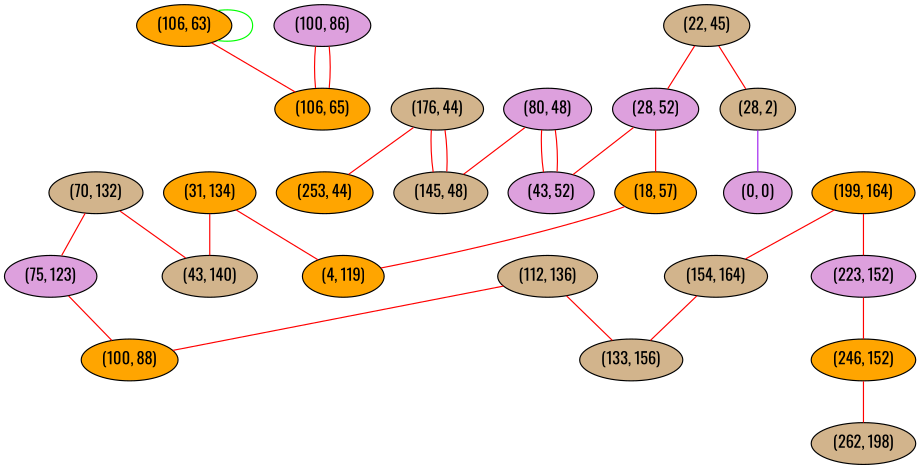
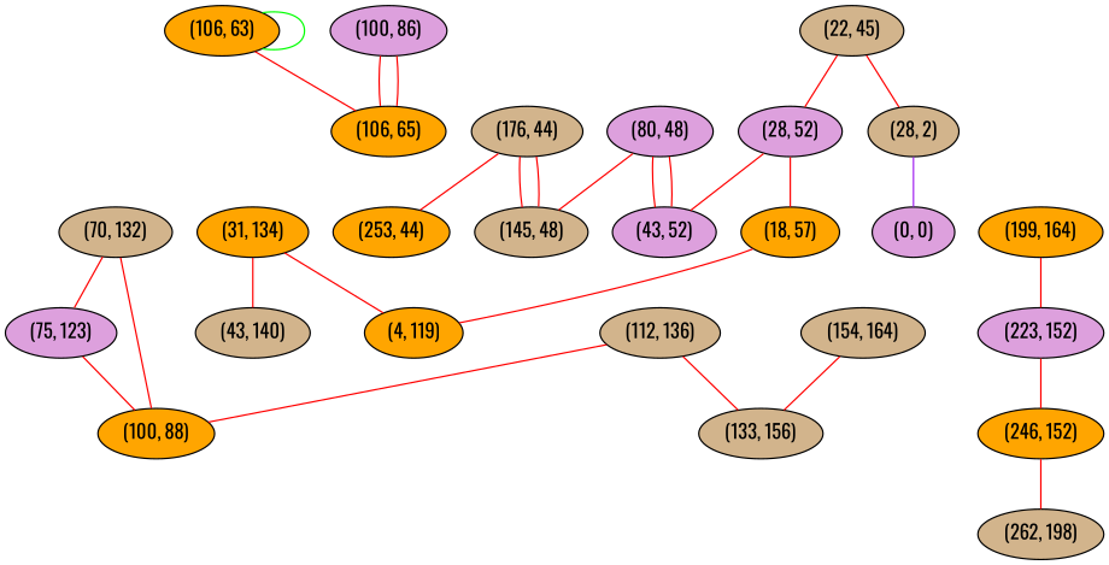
  graph {
    fontname=Oswald
    node [fillcolor=tan fontname=Oswald style=filled]
    edge [color=red fontname=Oswald weight=1]
    "(106, 63)" [fillcolor=orange]
    "(106, 65)" [fillcolor=orange]
    "(75, 123)" [fillcolor=plum]
    "(70, 132)"
    "(43, 140)"
    "(100, 88)" [fillcolor=orange]
    "(31, 134)" [fillcolor=orange]
    "(4, 119)" [fillcolor=orange]
    "(199, 164)" [fillcolor=orange]
    "(223, 152)" [fillcolor=plum]
    "(154, 164)"
    "(246, 152)" [fillcolor=orange]
    "(133, 156)"
    "(262, 198)"
    "(253, 44)" [fillcolor=orange]
    "(176, 44)"
    "(145, 48)"
    "(80, 48)" [fillcolor=plum]
    "(43, 52)" [fillcolor=plum]
    "(22, 45)"
    "(28, 2)"
    "(28, 52)" [fillcolor=plum]
    "(0, 0)" [fillcolor=plum]
    "(18, 57)" [fillcolor=orange]
    "(100, 86)" [fillcolor=plum]
    "(112, 136)"
    "(106, 63)" -- "(106, 63)" [color=green weight=2]
    "(106, 63)" -- "(106, 65)"
    "(75, 123)" -- "(100, 88)"
    "(70, 132)" -- "(75, 123)"
-   "(70, 132)" -- "(43, 140)"
+   "(70, 132)" -- "(100, 88)"
    "(31, 134)" -- "(43, 140)"
    "(31, 134)" -- "(4, 119)"
    "(199, 164)" -- "(223, 152)"
-   "(199, 164)" -- "(154, 164)"
    "(223, 152)" -- "(246, 152)"
    "(154, 164)" -- "(133, 156)"
    "(246, 152)" -- "(262, 198)"
    "(176, 44)" -- "(253, 44)"
    "(176, 44)" -- "(145, 48)"
    "(176, 44)" -- "(145, 48)"
    "(80, 48)" -- "(145, 48)"
    "(80, 48)" -- "(43, 52)"
    "(80, 48)" -- "(43, 52)"
    "(22, 45)" -- "(28, 2)"
    "(22, 45)" -- "(28, 52)"
    "(28, 2)" -- "(0, 0)" [color=purple weight=4]
    "(28, 52)" -- "(43, 52)"
    "(28, 52)" -- "(18, 57)"
    "(18, 57)" -- "(4, 119)"
    "(100, 86)" -- "(106, 65)"
    "(100, 86)" -- "(106, 65)"
    "(112, 136)" -- "(100, 88)"
    "(112, 136)" -- "(133, 156)"
  }
